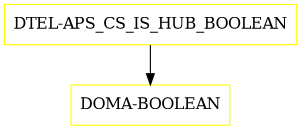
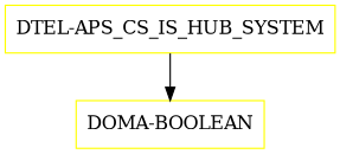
  digraph {
    node [color=yellow shape=box]
-   "DTEL-APS_CS_IS_HUB_SYSTEM" [label="DTEL-APS_CS_IS_HUB_BOOLEAN"]
+   "DTEL-APS_CS_IS_HUB_SYSTEM"
    "DOMA-BOOLEAN"
    "DTEL-APS_CS_IS_HUB_SYSTEM" -> "DOMA-BOOLEAN"
  }
